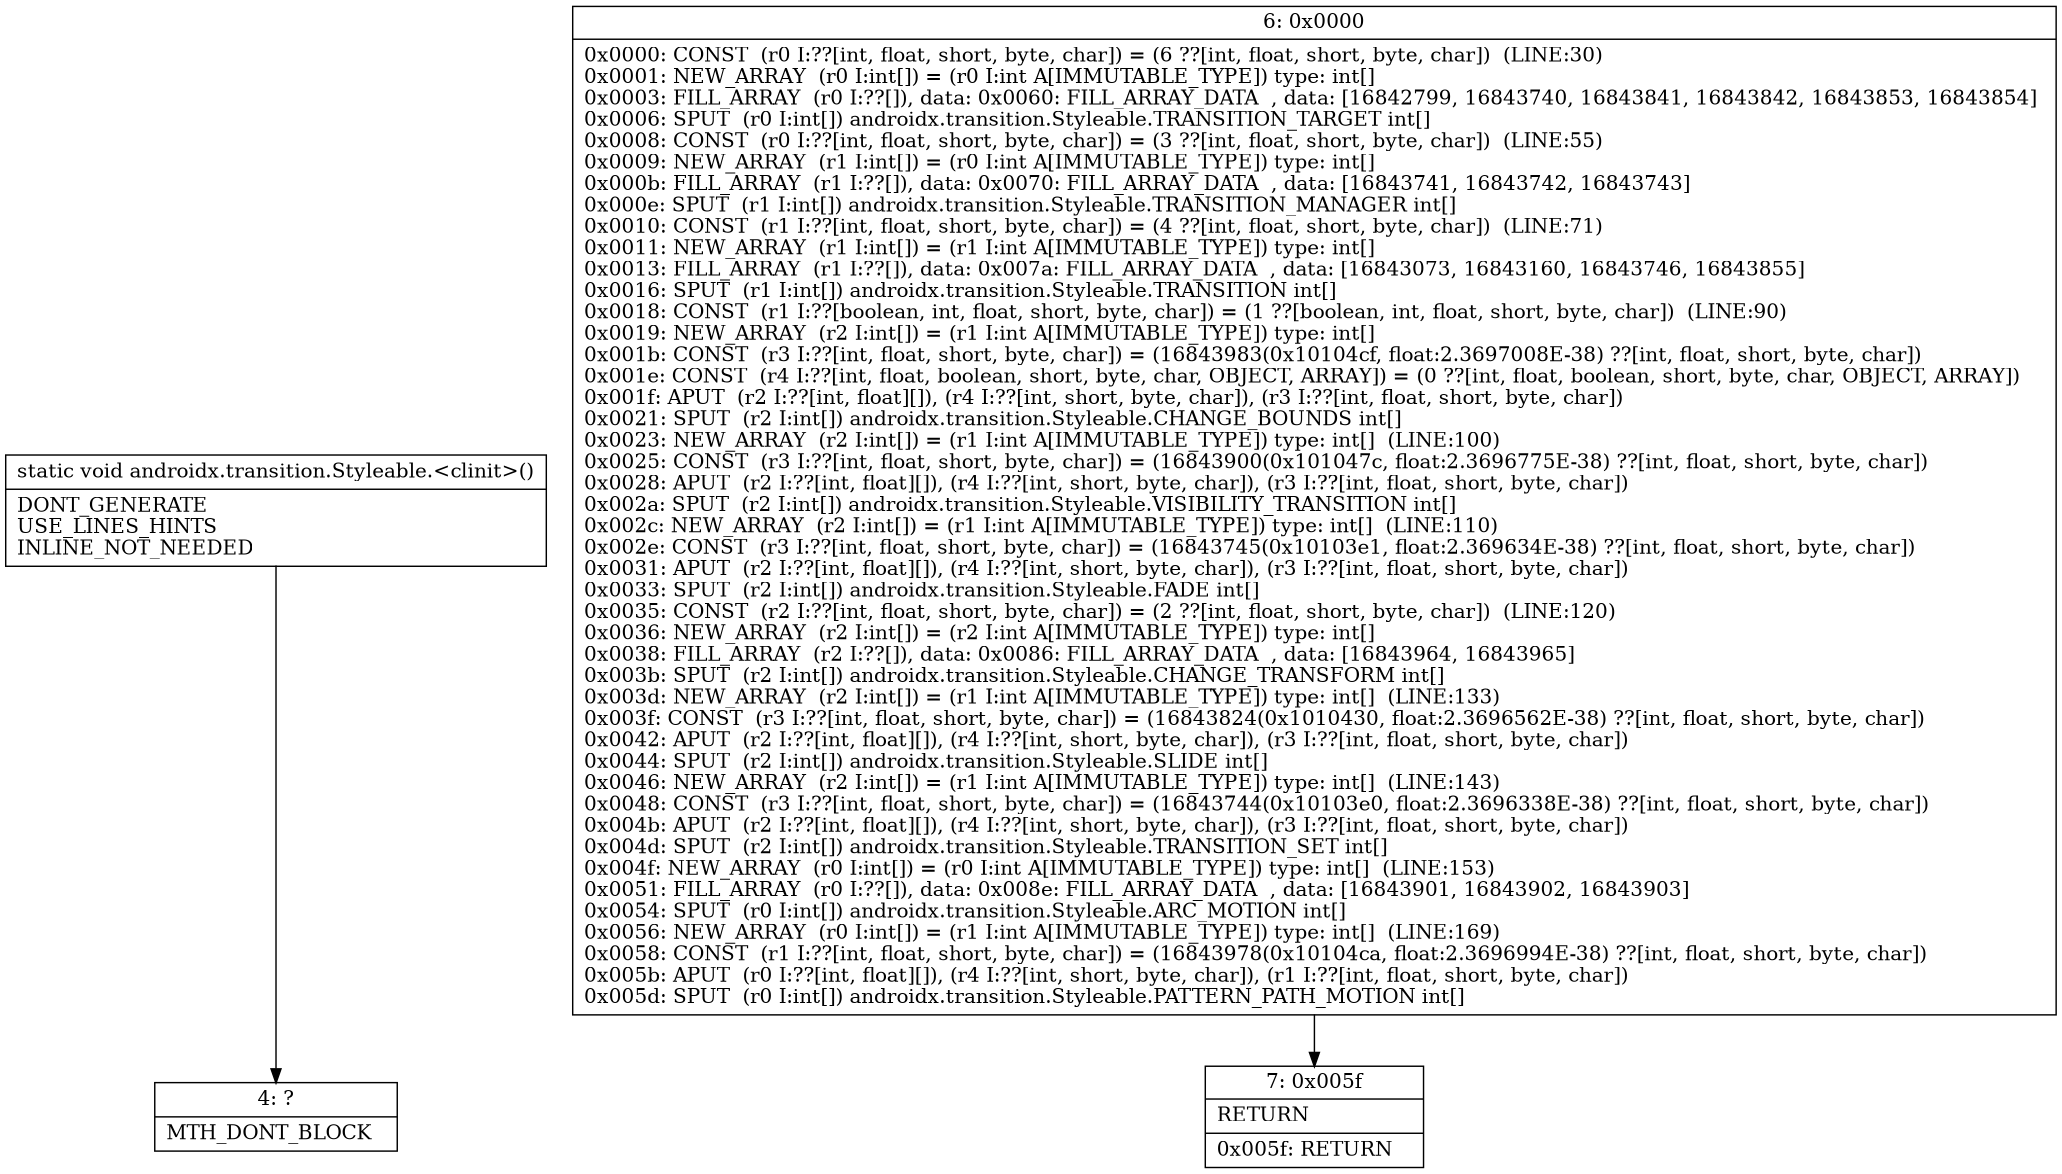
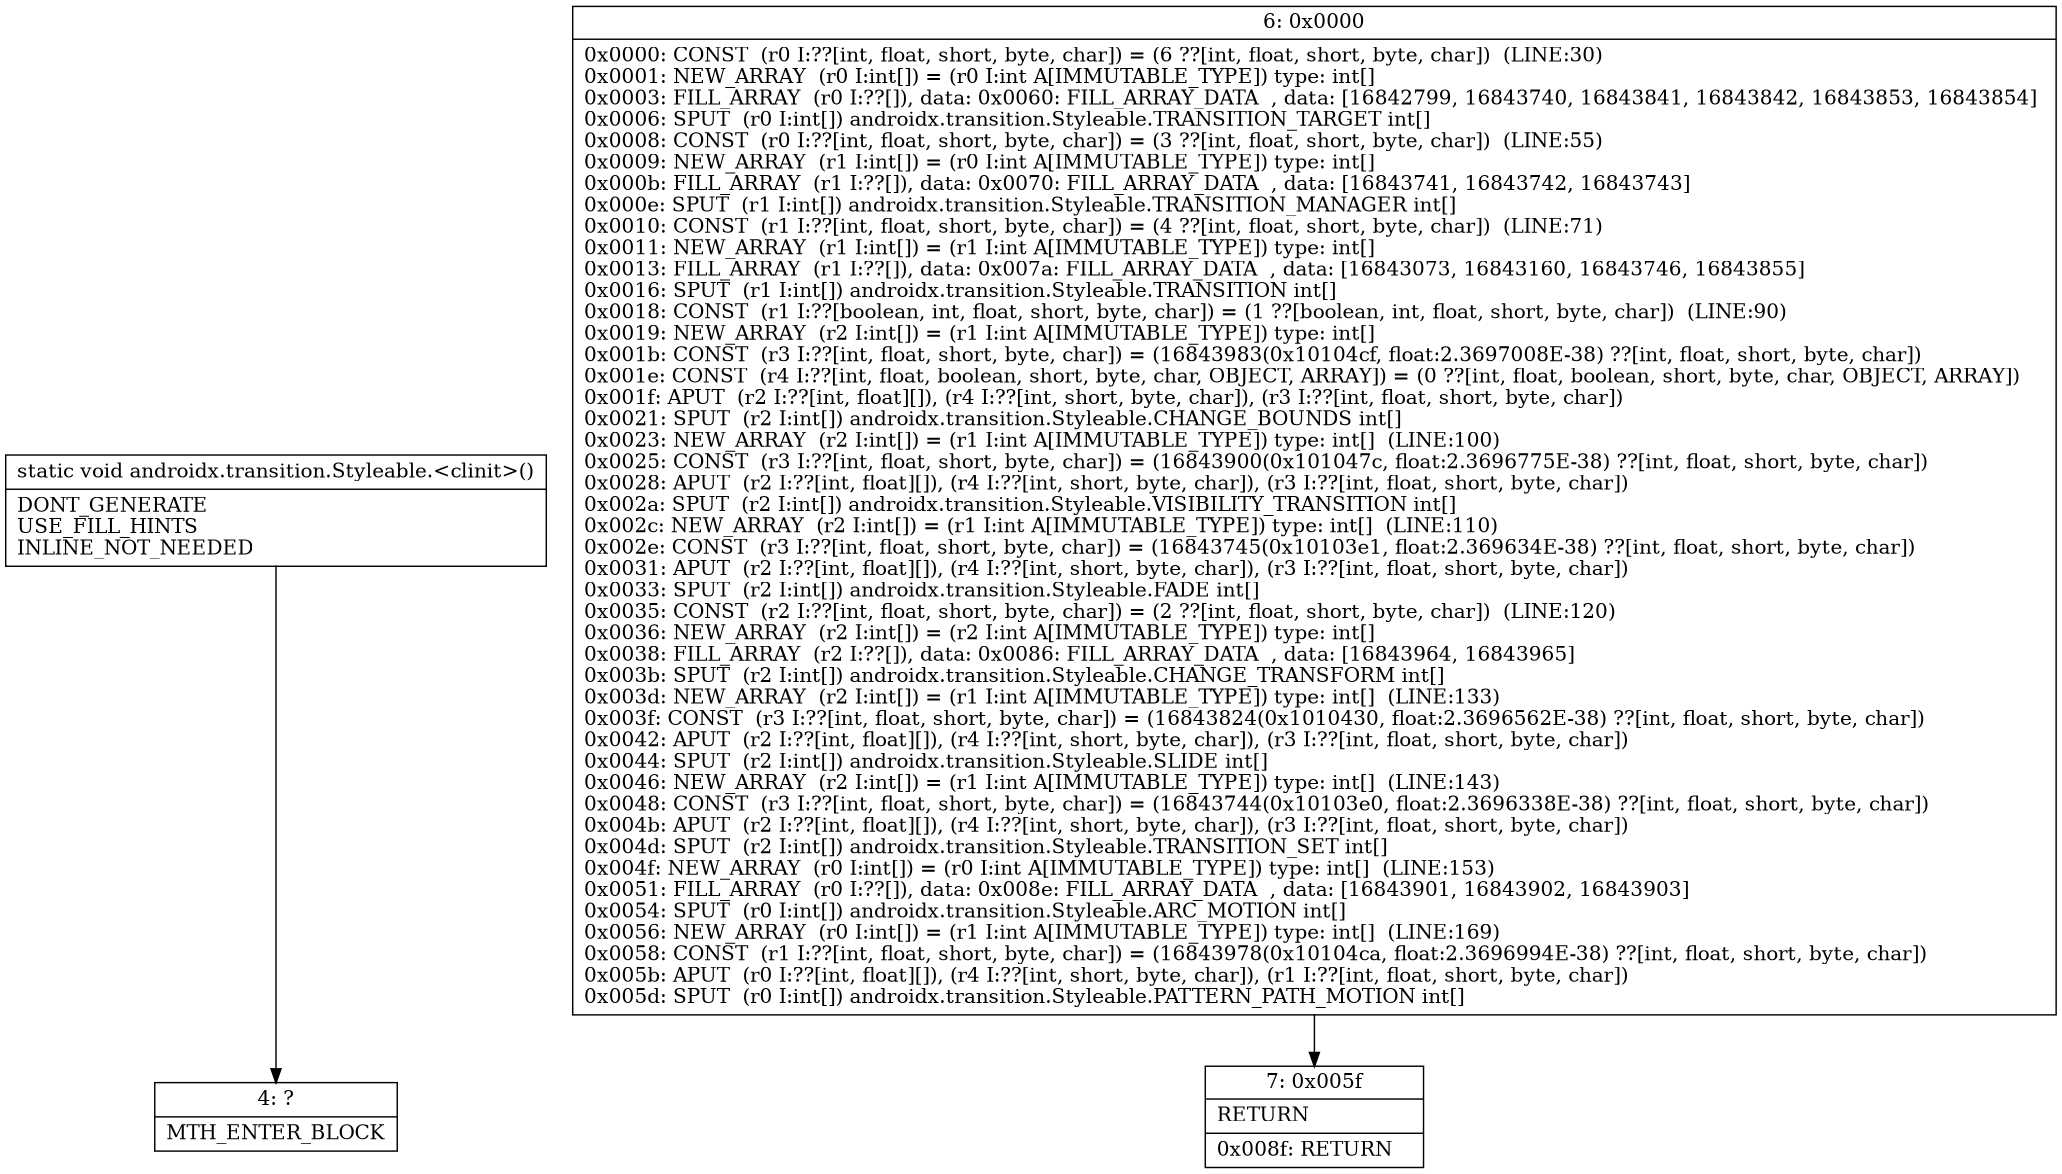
  digraph {
    node [shape=record]
-   n1 [label="{4\:\ ?|MTH_DONT_BLOCK\l}"]
+   n1 [label="{4\:\ ?|MTH_ENTER_BLOCK\l}"]
    n2 [label="{6\:\ 0x0000|0x0000: CONST  (r0 I:??[int, float, short, byte, char]) = (6 ??[int, float, short, byte, char])  (LINE:30)\l0x0001: NEW_ARRAY  (r0 I:int[]) = (r0 I:int A[IMMUTABLE_TYPE]) type: int[] \l0x0003: FILL_ARRAY  (r0 I:??[]), data: 0x0060: FILL_ARRAY_DATA  , data: [16842799, 16843740, 16843841, 16843842, 16843853, 16843854] \l0x0006: SPUT  (r0 I:int[]) androidx.transition.Styleable.TRANSITION_TARGET int[] \l0x0008: CONST  (r0 I:??[int, float, short, byte, char]) = (3 ??[int, float, short, byte, char])  (LINE:55)\l0x0009: NEW_ARRAY  (r1 I:int[]) = (r0 I:int A[IMMUTABLE_TYPE]) type: int[] \l0x000b: FILL_ARRAY  (r1 I:??[]), data: 0x0070: FILL_ARRAY_DATA  , data: [16843741, 16843742, 16843743] \l0x000e: SPUT  (r1 I:int[]) androidx.transition.Styleable.TRANSITION_MANAGER int[] \l0x0010: CONST  (r1 I:??[int, float, short, byte, char]) = (4 ??[int, float, short, byte, char])  (LINE:71)\l0x0011: NEW_ARRAY  (r1 I:int[]) = (r1 I:int A[IMMUTABLE_TYPE]) type: int[] \l0x0013: FILL_ARRAY  (r1 I:??[]), data: 0x007a: FILL_ARRAY_DATA  , data: [16843073, 16843160, 16843746, 16843855] \l0x0016: SPUT  (r1 I:int[]) androidx.transition.Styleable.TRANSITION int[] \l0x0018: CONST  (r1 I:??[boolean, int, float, short, byte, char]) = (1 ??[boolean, int, float, short, byte, char])  (LINE:90)\l0x0019: NEW_ARRAY  (r2 I:int[]) = (r1 I:int A[IMMUTABLE_TYPE]) type: int[] \l0x001b: CONST  (r3 I:??[int, float, short, byte, char]) = (16843983(0x10104cf, float:2.3697008E\-38) ??[int, float, short, byte, char]) \l0x001e: CONST  (r4 I:??[int, float, boolean, short, byte, char, OBJECT, ARRAY]) = (0 ??[int, float, boolean, short, byte, char, OBJECT, ARRAY]) \l0x001f: APUT  (r2 I:??[int, float][]), (r4 I:??[int, short, byte, char]), (r3 I:??[int, float, short, byte, char]) \l0x0021: SPUT  (r2 I:int[]) androidx.transition.Styleable.CHANGE_BOUNDS int[] \l0x0023: NEW_ARRAY  (r2 I:int[]) = (r1 I:int A[IMMUTABLE_TYPE]) type: int[]  (LINE:100)\l0x0025: CONST  (r3 I:??[int, float, short, byte, char]) = (16843900(0x101047c, float:2.3696775E\-38) ??[int, float, short, byte, char]) \l0x0028: APUT  (r2 I:??[int, float][]), (r4 I:??[int, short, byte, char]), (r3 I:??[int, float, short, byte, char]) \l0x002a: SPUT  (r2 I:int[]) androidx.transition.Styleable.VISIBILITY_TRANSITION int[] \l0x002c: NEW_ARRAY  (r2 I:int[]) = (r1 I:int A[IMMUTABLE_TYPE]) type: int[]  (LINE:110)\l0x002e: CONST  (r3 I:??[int, float, short, byte, char]) = (16843745(0x10103e1, float:2.369634E\-38) ??[int, float, short, byte, char]) \l0x0031: APUT  (r2 I:??[int, float][]), (r4 I:??[int, short, byte, char]), (r3 I:??[int, float, short, byte, char]) \l0x0033: SPUT  (r2 I:int[]) androidx.transition.Styleable.FADE int[] \l0x0035: CONST  (r2 I:??[int, float, short, byte, char]) = (2 ??[int, float, short, byte, char])  (LINE:120)\l0x0036: NEW_ARRAY  (r2 I:int[]) = (r2 I:int A[IMMUTABLE_TYPE]) type: int[] \l0x0038: FILL_ARRAY  (r2 I:??[]), data: 0x0086: FILL_ARRAY_DATA  , data: [16843964, 16843965] \l0x003b: SPUT  (r2 I:int[]) androidx.transition.Styleable.CHANGE_TRANSFORM int[] \l0x003d: NEW_ARRAY  (r2 I:int[]) = (r1 I:int A[IMMUTABLE_TYPE]) type: int[]  (LINE:133)\l0x003f: CONST  (r3 I:??[int, float, short, byte, char]) = (16843824(0x1010430, float:2.3696562E\-38) ??[int, float, short, byte, char]) \l0x0042: APUT  (r2 I:??[int, float][]), (r4 I:??[int, short, byte, char]), (r3 I:??[int, float, short, byte, char]) \l0x0044: SPUT  (r2 I:int[]) androidx.transition.Styleable.SLIDE int[] \l0x0046: NEW_ARRAY  (r2 I:int[]) = (r1 I:int A[IMMUTABLE_TYPE]) type: int[]  (LINE:143)\l0x0048: CONST  (r3 I:??[int, float, short, byte, char]) = (16843744(0x10103e0, float:2.3696338E\-38) ??[int, float, short, byte, char]) \l0x004b: APUT  (r2 I:??[int, float][]), (r4 I:??[int, short, byte, char]), (r3 I:??[int, float, short, byte, char]) \l0x004d: SPUT  (r2 I:int[]) androidx.transition.Styleable.TRANSITION_SET int[] \l0x004f: NEW_ARRAY  (r0 I:int[]) = (r0 I:int A[IMMUTABLE_TYPE]) type: int[]  (LINE:153)\l0x0051: FILL_ARRAY  (r0 I:??[]), data: 0x008e: FILL_ARRAY_DATA  , data: [16843901, 16843902, 16843903] \l0x0054: SPUT  (r0 I:int[]) androidx.transition.Styleable.ARC_MOTION int[] \l0x0056: NEW_ARRAY  (r0 I:int[]) = (r1 I:int A[IMMUTABLE_TYPE]) type: int[]  (LINE:169)\l0x0058: CONST  (r1 I:??[int, float, short, byte, char]) = (16843978(0x10104ca, float:2.3696994E\-38) ??[int, float, short, byte, char]) \l0x005b: APUT  (r0 I:??[int, float][]), (r4 I:??[int, short, byte, char]), (r1 I:??[int, float, short, byte, char]) \l0x005d: SPUT  (r0 I:int[]) androidx.transition.Styleable.PATTERN_PATH_MOTION int[] \l}"]
-   n3 [label="{7\:\ 0x005f|RETURN\l|0x005f: RETURN   \l}"]
-   n4 [label="{static void androidx.transition.Styleable.\<clinit\>()  | DONT_GENERATE\lUSE_LINES_HINTS\lINLINE_NOT_NEEDED\l}"]
+   n3 [label="{7\:\ 0x005f|RETURN\l|0x008f: RETURN   \l}"]
+   n4 [label="{static void androidx.transition.Styleable.\<clinit\>()  | DONT_GENERATE\lUSE_FILL_HINTS\lINLINE_NOT_NEEDED\l}"]
    n2 -> n3
    n4 -> n1
  }
